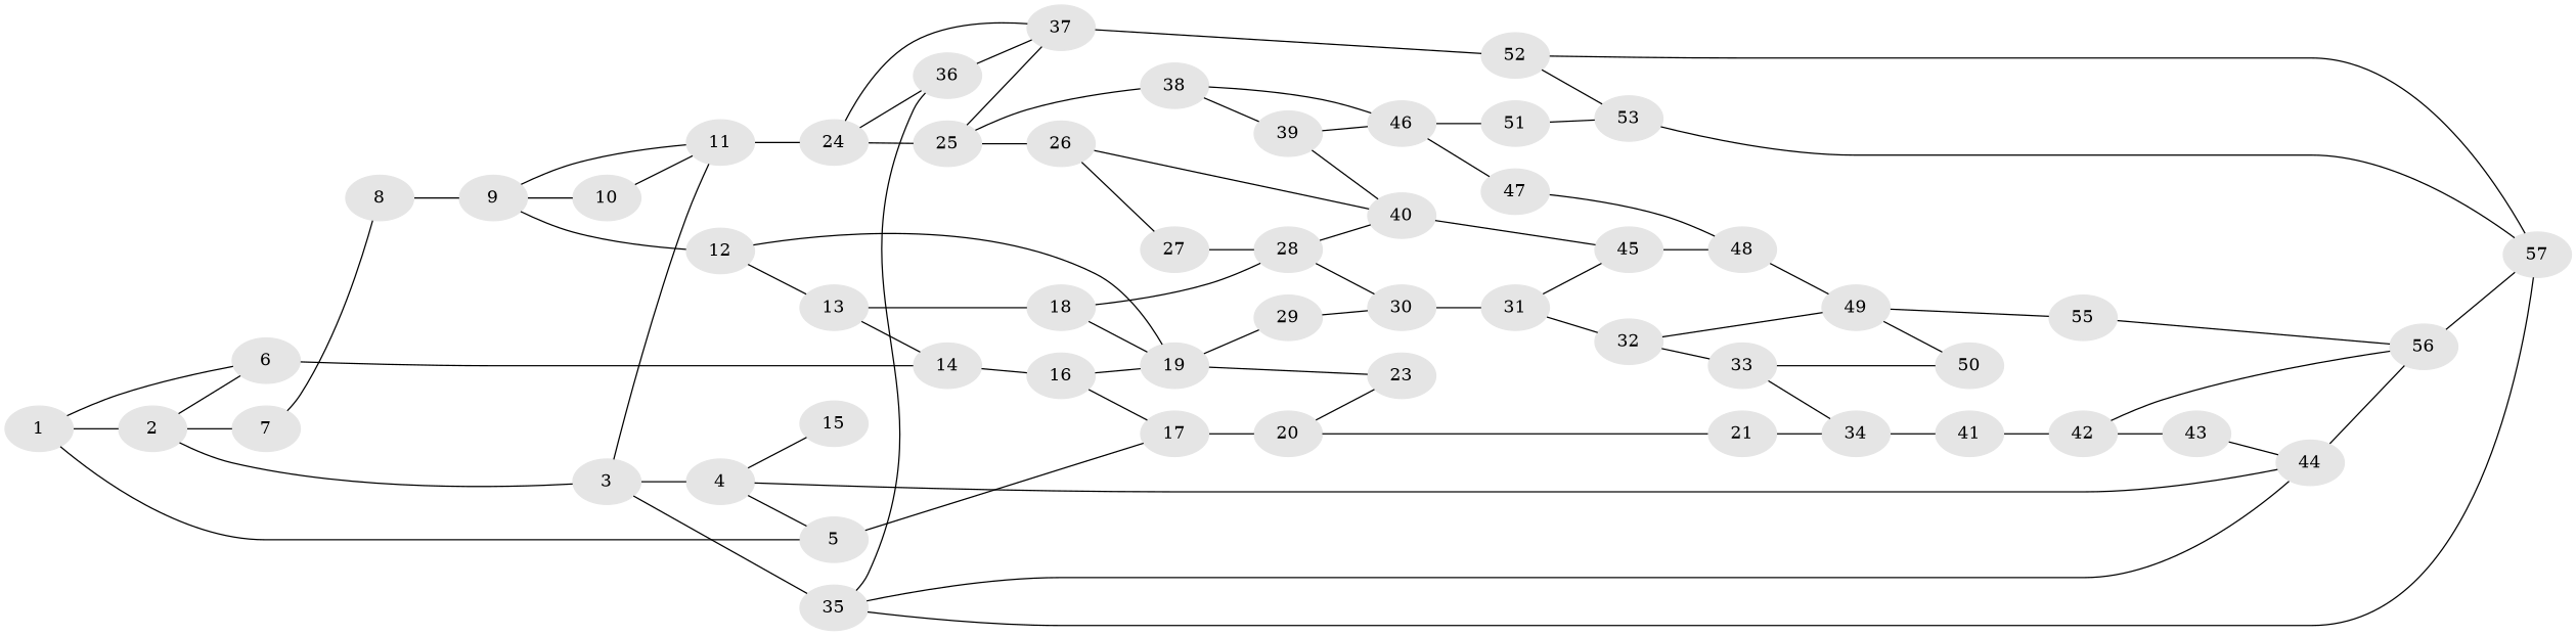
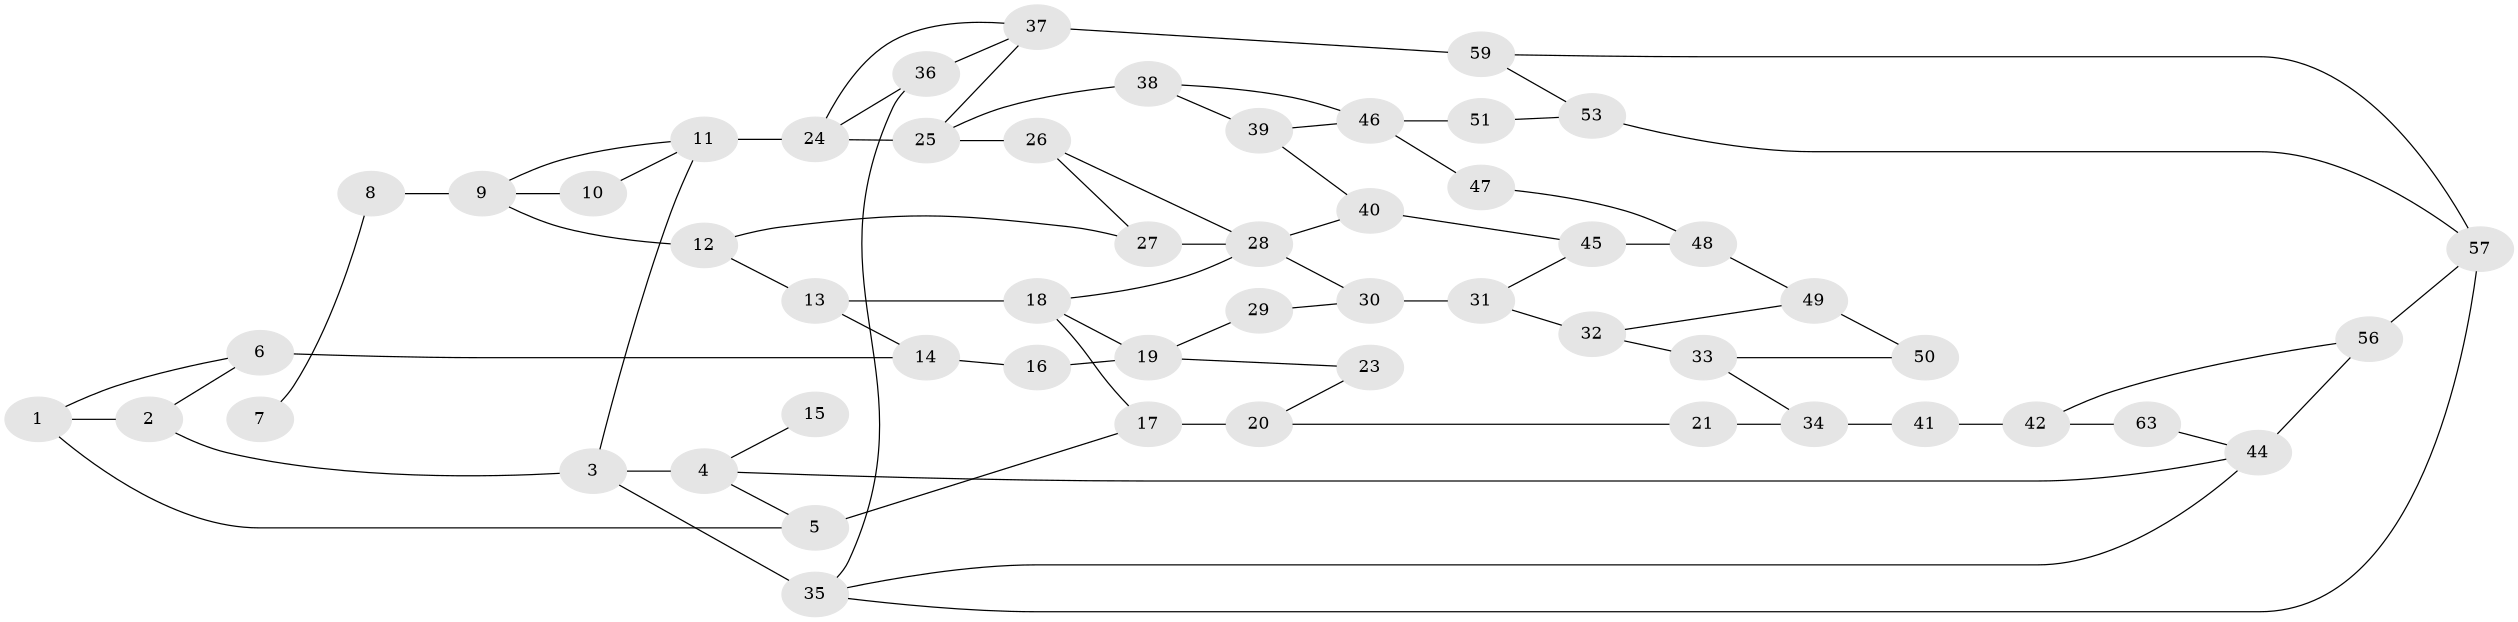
  graph {
    rankdir=LR
    node [color=gray90 style=filled]
    edge [weight=1.0]
    1
    2
    5
    6
    3
    7
    17
    14
    4
    11
    35
    8
    15
    44
    24
    36
    57
    56
    20
    16
    9
    10
    12
    13
    27
    25
    37
    18
    28
    19
    23
    29
    21
    30
    40
    34
    41
    26
    38
-   52
+   52 [label=59]
    39
    46
    31
    45
    32
    33
    49
    48
    50
-   55
    42
    53
    47
    51
-   43
+   43 [label=63]
    1 -- 2 [weight=2.0]
    1 -- 5
    1 -- 6
    2 -- 6
    2 -- 3
-   2 -- 7 [weight=2.0]
    5 -- 17
    6 -- 14
    3 -- 4
    3 -- 11
    3 -- 35
    7 -- 8
    17 -- 20
    14 -- 16
    4 -- 5
    4 -- 15 [weight=2.0]
    4 -- 44
    11 -- 24 [weight=2.0]
    35 -- 44
    35 -- 36
    35 -- 57
    8 -- 9 [weight=2.0]
    44 -- 56
    24 -- 36
    24 -- 25
    24 -- 37
    36 -- 37
    56 -- 57
    20 -- 23
    20 -- 21
-   16 -- 17
+   18 -- 17
    16 -- 19
    9 -- 11
    9 -- 10 [weight=2.0]
    9 -- 12
    10 -- 11
    12 -- 13
-   12 -- 19
+   12 -- 27
    13 -- 14
    13 -- 18
    27 -- 28
    25 -- 37 [weight=2.0]
    25 -- 26
    25 -- 38
    37 -- 52 [weight=2.0]
    18 -- 28
    18 -- 19
    28 -- 30
    28 -- 40 [weight=2.0]
    19 -- 23 [weight=2.0]
    19 -- 29 [weight=2.0]
    29 -- 30
    21 -- 34
    30 -- 31
    40 -- 45
    34 -- 41 [weight=2.0]
    41 -- 42 [weight=2.0]
    26 -- 27
-   26 -- 40
+   26 -- 28
    38 -- 39
    38 -- 46
    52 -- 57
    52 -- 53 [weight=2.0]
    39 -- 40 [weight=2.0]
    39 -- 46
    46 -- 47 [weight=2.0]
    46 -- 51 [weight=2.0]
    31 -- 45
    31 -- 32
    45 -- 48 [weight=2.0]
    32 -- 33 [weight=2.0]
    32 -- 49
    33 -- 34 [weight=2.0]
    33 -- 50 [weight=2.0]
    49 -- 50
-   49 -- 55 [weight=2.0]
    48 -- 49 [weight=2.0]
-   55 -- 56 [weight=2.0]
    42 -- 56 [weight=2.0]
    42 -- 43 [weight=2.0]
    53 -- 57
    47 -- 48
    51 -- 53
    43 -- 44
  }
